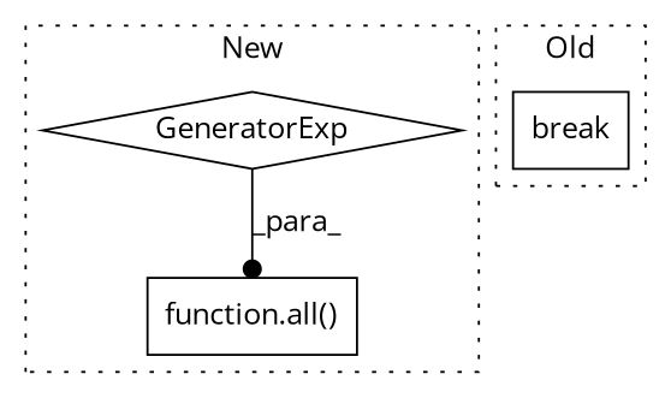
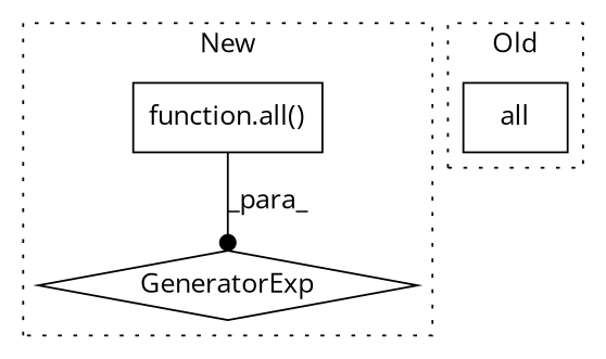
  digraph {
    fontname="Open Sans"
    node [shape=box fontname="Open Sans"]
    n1 [a=75 l="29,67" label="function.all()" s="5812,5865"]
    n2 [a=55 l=24 label=GeneratorExp s=5841 shape=diamond]
-   n3 [a=94 l=5 label=break s=5601]
+   n3 [a=94 l=5 label=all s=5601]
    subgraph cluster_1 {
      label=New
      style=dotted
      n1
      n2
    }
    subgraph cluster_2 {
      label=Old
      style=dotted
      n3
    }
-   n2 -> n1 [label=_para_ arrowhead=dot fontname="Open Sans"]
+   n1 -> n2 [label=_para_ arrowhead=dot fontname="Open Sans"]
  }
